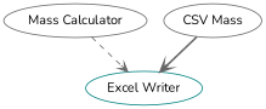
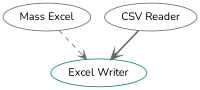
  digraph {
    fontname=Nunito
    rankdir=TB
    node [color=gray40 fontname=Nunito]
    edge [arrowhead=vee color=gray40 fontname=Nunito]
-   n1 [label="Mass Calculator"]
+   n1 [label="Mass Excel"]
    n2 [color=teal label="Excel Writer"]
-   n3 [label="CSV Mass"]
+   n3 [label="CSV Reader"]
    n1 -> n2 [style=dashed]
    n3 -> n2 [style=bold]
  }
